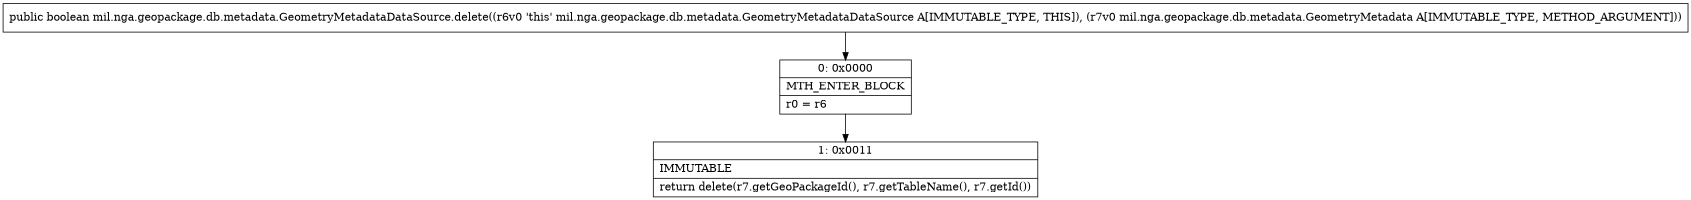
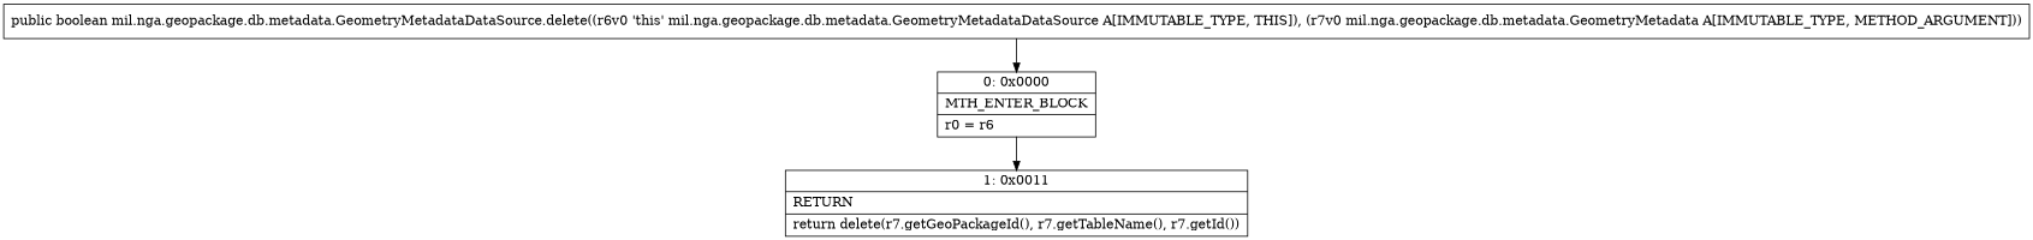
  digraph {
    node [shape=record]
    n1 [label="{0\:\ 0x0000|MTH_ENTER_BLOCK\l|r0 = r6\l}"]
-   n2 [label="{1\:\ 0x0011|IMMUTABLE\l|return delete(r7.getGeoPackageId(), r7.getTableName(), r7.getId())\l}"]
+   n2 [label="{1\:\ 0x0011|RETURN\l|return delete(r7.getGeoPackageId(), r7.getTableName(), r7.getId())\l}"]
    n3 [label="{public boolean mil.nga.geopackage.db.metadata.GeometryMetadataDataSource.delete((r6v0 'this' mil.nga.geopackage.db.metadata.GeometryMetadataDataSource A[IMMUTABLE_TYPE, THIS]), (r7v0 mil.nga.geopackage.db.metadata.GeometryMetadata A[IMMUTABLE_TYPE, METHOD_ARGUMENT])) }"]
    n1 -> n2
    n3 -> n1
  }
